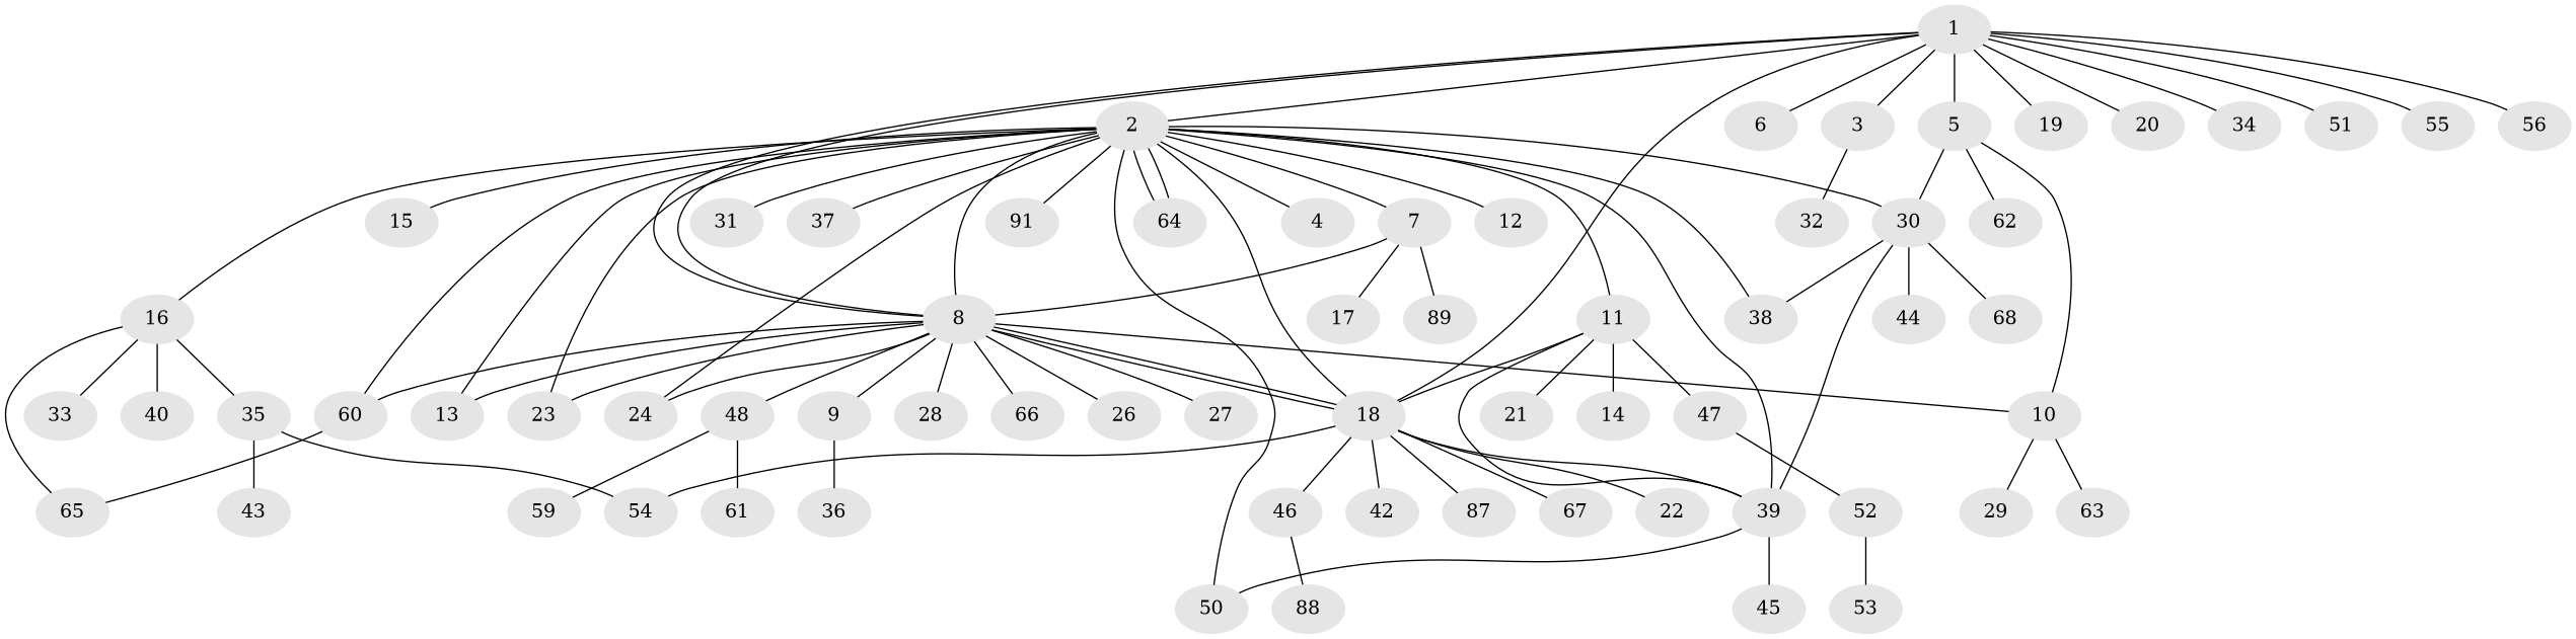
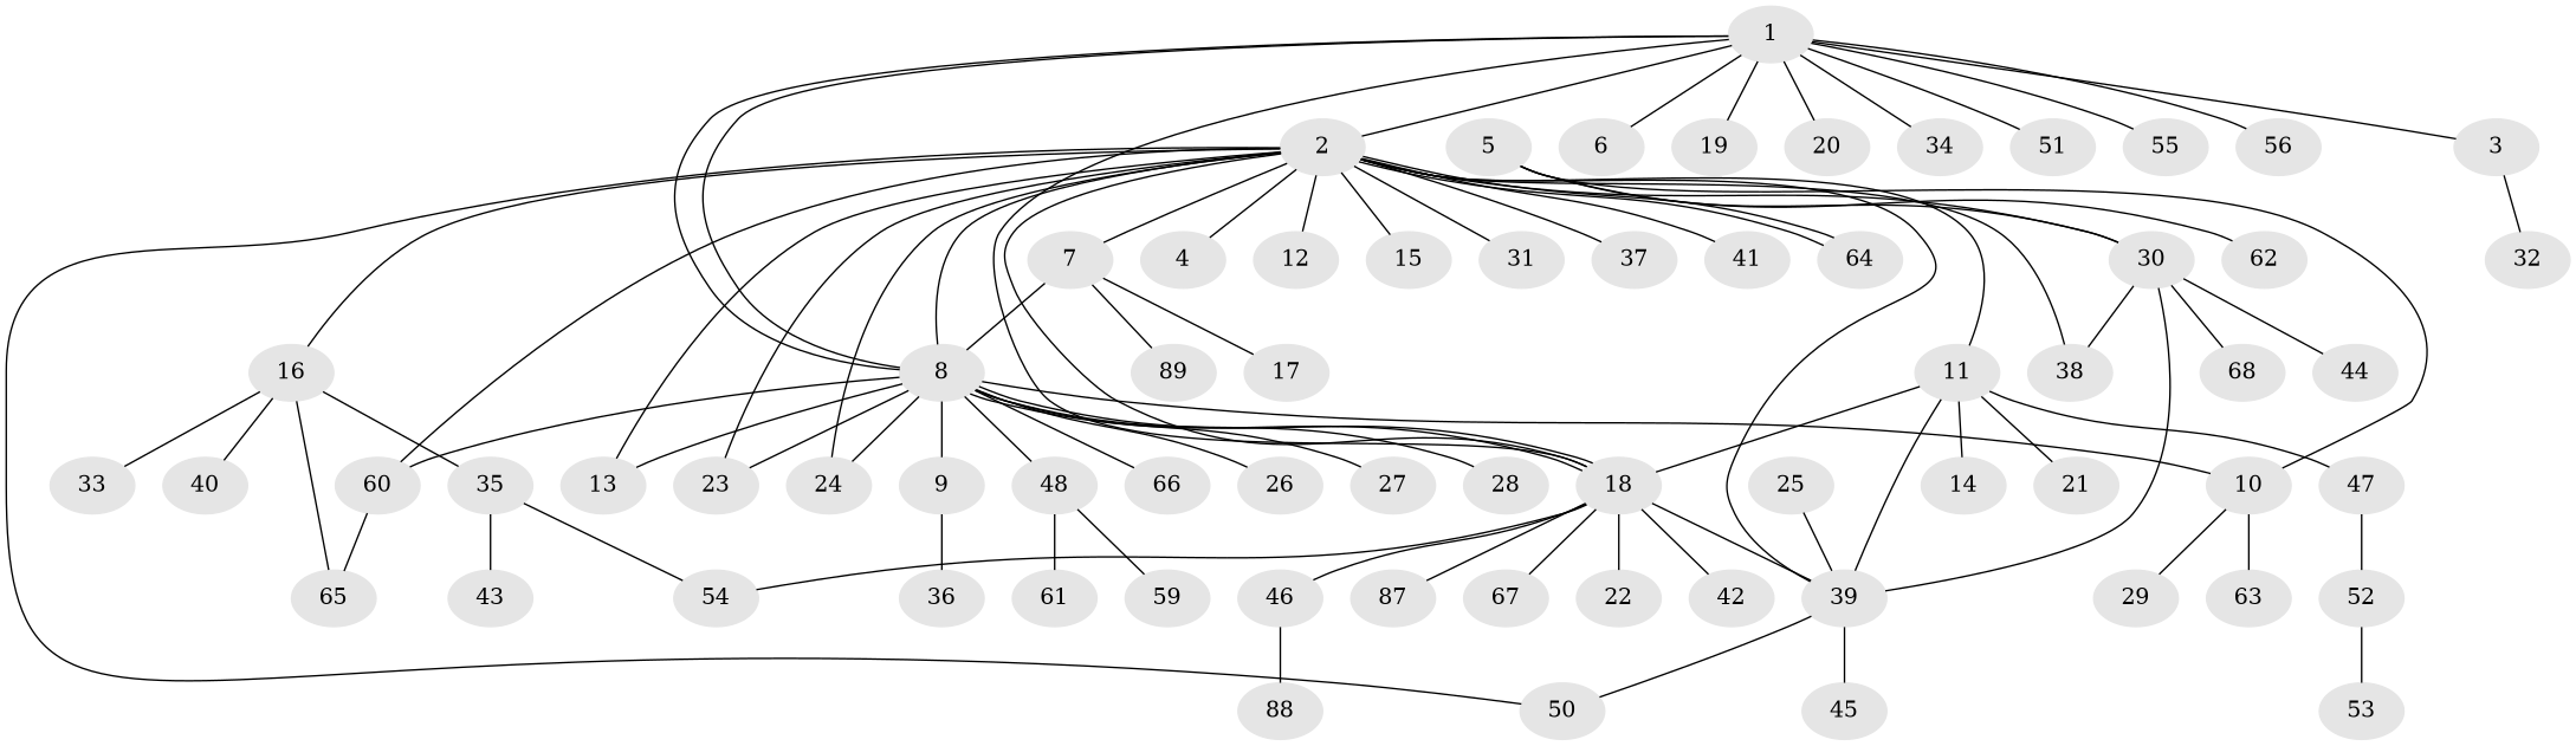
  graph {
    node [color=gray90 style=filled]
    1
    2
    3
    5
    6
    8
    18
    19
    20
    34
    51
    55
    56
    4
    7
    11
    12
    13
    15
    16
    23
    24
    30
    31
    37
    38
    39
-   41 [label=91]
+   41
    50
    60
    64
    32
    10
    62
    9
    26
    27
    28
    48
    66
    22
    42
    46
    54
    n45 [label=87]
    67
    17
    n48 [label=89]
    14
    21
    47
    33
    35
    40
    65
+   25
    44
    68
    45
    29
    63
    36
    59
    61
    52
    43
    n67 [label=88]
    53
    1 -- 2
    1 -- 3
-   1 -- 5
    1 -- 6
    1 -- 8
    1 -- 8
    1 -- 18
    1 -- 19
    1 -- 20
    1 -- 34
    1 -- 51
    1 -- 55
    1 -- 56
    2 -- 8
    2 -- 18
    2 -- 4
    2 -- 7
    2 -- 11
    2 -- 12
    2 -- 13
    2 -- 15
    2 -- 16
    2 -- 23
    2 -- 24
    2 -- 30
    2 -- 31
    2 -- 37
    2 -- 38
    2 -- 39
    2 -- 41
    2 -- 50
    2 -- 60
    2 -- 64
    2 -- 64
    3 -- 32
    5 -- 30
    5 -- 10
    5 -- 62
    8 -- 18
    8 -- 18
    8 -- 13
    8 -- 23
    8 -- 24
    8 -- 60
    8 -- 10
    8 -- 9
    8 -- 26
    8 -- 27
    8 -- 28
    8 -- 48
    8 -- 66
    18 -- 39
    18 -- 22
    18 -- 42
    18 -- 46
    18 -- 54
    18 -- n45
    18 -- 67
    7 -- 8
    7 -- 17
    7 -- n48
    11 -- 18
    11 -- 39
    11 -- 14
    11 -- 21
    11 -- 47
    16 -- 33
    16 -- 35
    16 -- 40
    16 -- 65
    30 -- 38
    30 -- 39
    30 -- 44
    30 -- 68
    39 -- 50
    39 -- 45
    60 -- 65
    10 -- 29
    10 -- 63
    9 -- 36
    48 -- 59
    48 -- 61
    46 -- n67
    47 -- 52
    35 -- 54
    35 -- 43
+   25 -- 39
    52 -- 53
  }
